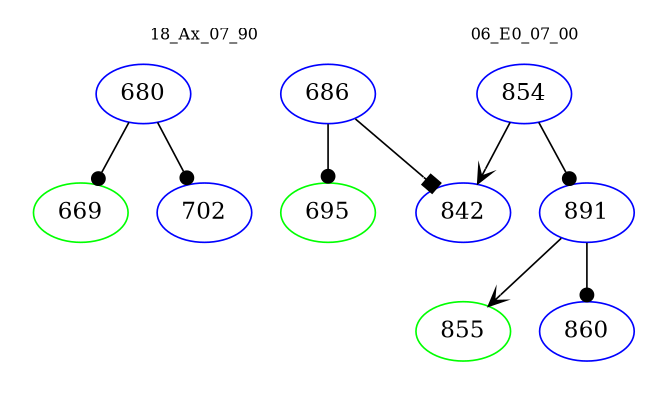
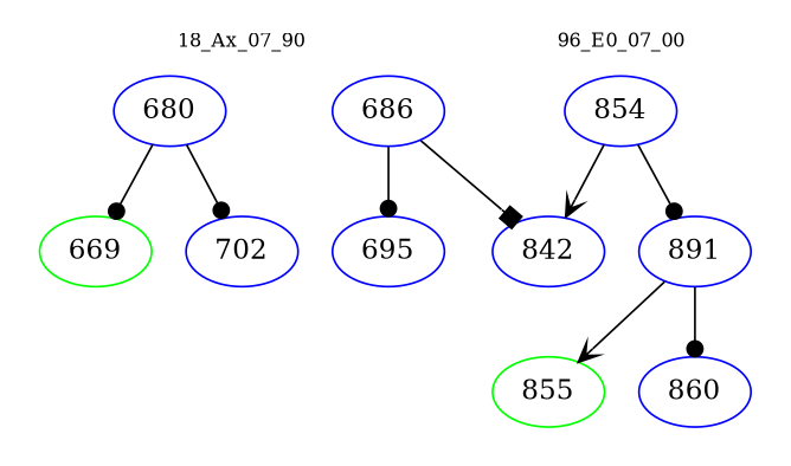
  digraph {
    node [color=blue]
    edge [arrowhead=dot color=black]
    n1 [label=686]
    n2 [label=680]
-   n3 [color=green label=695]
+   n3 [label=695]
    n4 [color=green label=669]
    n5 [label=702]
    n6 [label=854]
    n7 [label=842]
    n8 [label=891]
    n9 [color=green label=855]
    n10 [label=860]
    subgraph cluster_1 {
      color=white
      fontsize=10
      label="18_Ax_07_90"
      n1
      n2
      n3
      n4
      n5
    }
    subgraph cluster_2 {
      color=white
      fontsize=10
-     label="06_E0_07_00"
+     label="96_E0_07_00"
      n6
      n7
      n8
      n9
      n10
    }
    n1 -> n3
    n1 -> n7 [arrowhead=box]
    n2 -> n4
    n2 -> n5
    n6 -> n7 [arrowhead=vee]
    n6 -> n8
    n8 -> n9 [arrowhead=vee]
    n8 -> n10
  }
